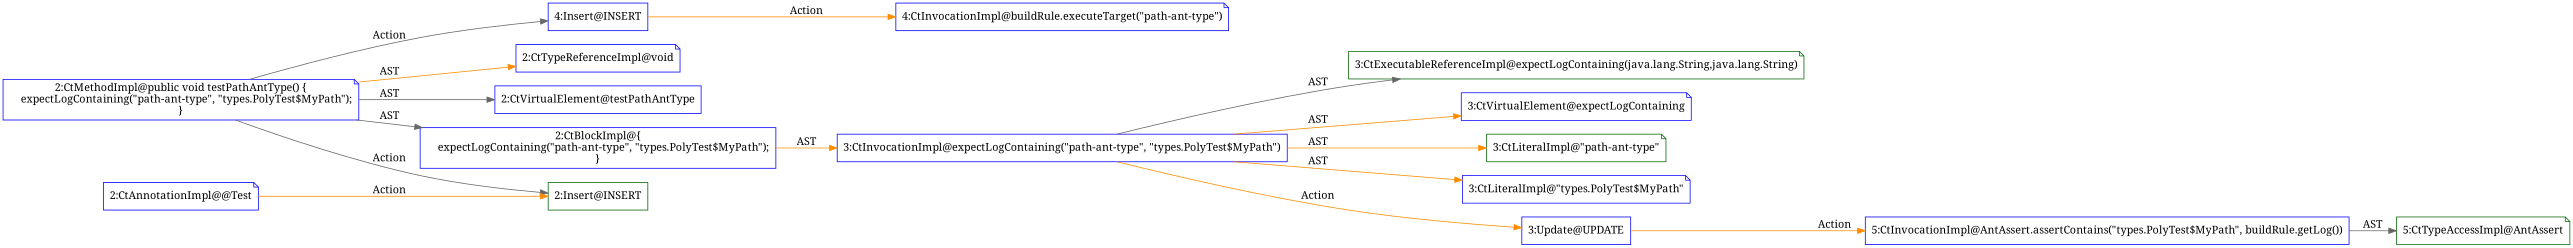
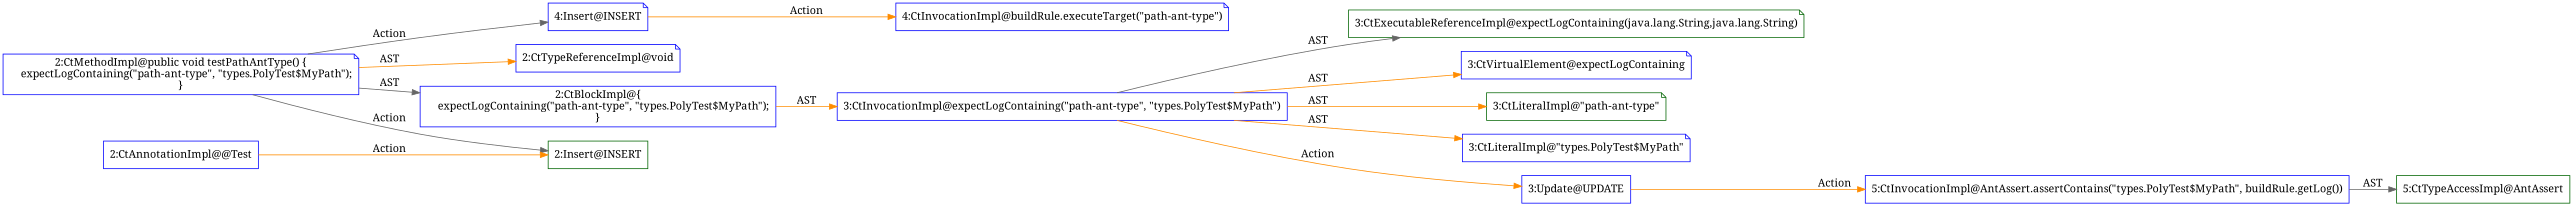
  digraph {
    fontname="Noto Serif"
    rankdir=LR
    node [color=blue fontname="Noto Serif" shape=box]
    edge [color=darkorange fontname="Noto Serif"]
    n1 [label="2:CtTypeReferenceImpl@void" shape=note]
-   n2 [label="2:CtVirtualElement@testPathAntType"]
    n3 [color=darkgreen label="3:CtExecutableReferenceImpl@expectLogContaining(java.lang.String,java.lang.String)" shape=note]
    n4 [label="3:CtVirtualElement@expectLogContaining" shape=note]
    n5 [color=darkgreen label="3:CtLiteralImpl@\"path-ant-type\"" shape=note]
    n6 [label="3:CtLiteralImpl@\"types.PolyTest$MyPath\"" shape=note]
    n7 [label="3:CtInvocationImpl@expectLogContaining(\"path-ant-type\", \"types.PolyTest$MyPath\")"]
    n8 [label="3:Update@UPDATE"]
    n9 [label="5:CtInvocationImpl@AntAssert.assertContains(\"types.PolyTest$MyPath\", buildRule.getLog())"]
    n10 [label="2:CtBlockImpl@\{\n    expectLogContaining(\"path-ant-type\", \"types.PolyTest$MyPath\");\n\}"]
    n11 [label="2:CtMethodImpl@public void testPathAntType() \{\n    expectLogContaining(\"path-ant-type\", \"types.PolyTest$MyPath\");\n\}" shape=note]
    n12 [color=darkgreen label="2:Insert@INSERT"]
-   n13 [label="4:Insert@INSERT"]
+   n13 [label="4:Insert@INSERT" shape=note]
    n14 [label="4:CtInvocationImpl@buildRule.executeTarget(\"path-ant-type\")" shape=note]
-   n15 [color=darkgreen label="5:CtTypeAccessImpl@AntAssert" shape=note]
-   n16 [label="2:CtAnnotationImpl@@Test" shape=note]
+   n15 [color=darkgreen label="5:CtTypeAccessImpl@AntAssert"]
+   n16 [label="2:CtAnnotationImpl@@Test"]
    n7 -> n3 [color=gray40 label=AST]
    n7 -> n4 [label=AST]
    n7 -> n5 [label=AST]
    n7 -> n6 [label=AST]
    n7 -> n8 [label=Action]
    n8 -> n9 [label=Action]
    n9 -> n15 [color=gray40 label=AST]
    n10 -> n7 [label=AST]
    n11 -> n1 [label=AST]
-   n11 -> n2 [color=gray40 label=AST]
    n11 -> n10 [color=gray40 label=AST]
    n11 -> n12 [color=gray40 label=Action]
    n11 -> n13 [color=gray40 label=Action]
    n13 -> n14 [label=Action]
    n16 -> n12 [label=Action]
  }
